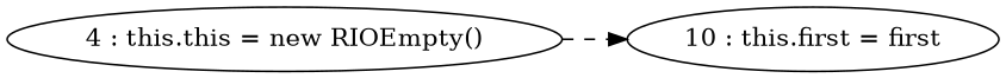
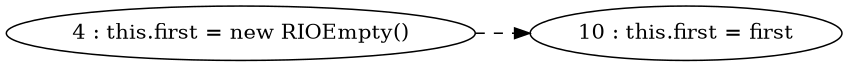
  digraph {
    rankdir=LR
-   "4 : this.first = new RIOEmpty()" [label="4 : this.this = new RIOEmpty()"]
+   "4 : this.first = new RIOEmpty()"
    "10 : this.first = first"
    "4 : this.first = new RIOEmpty()" -> "10 : this.first = first" [style=dashed]
  }
